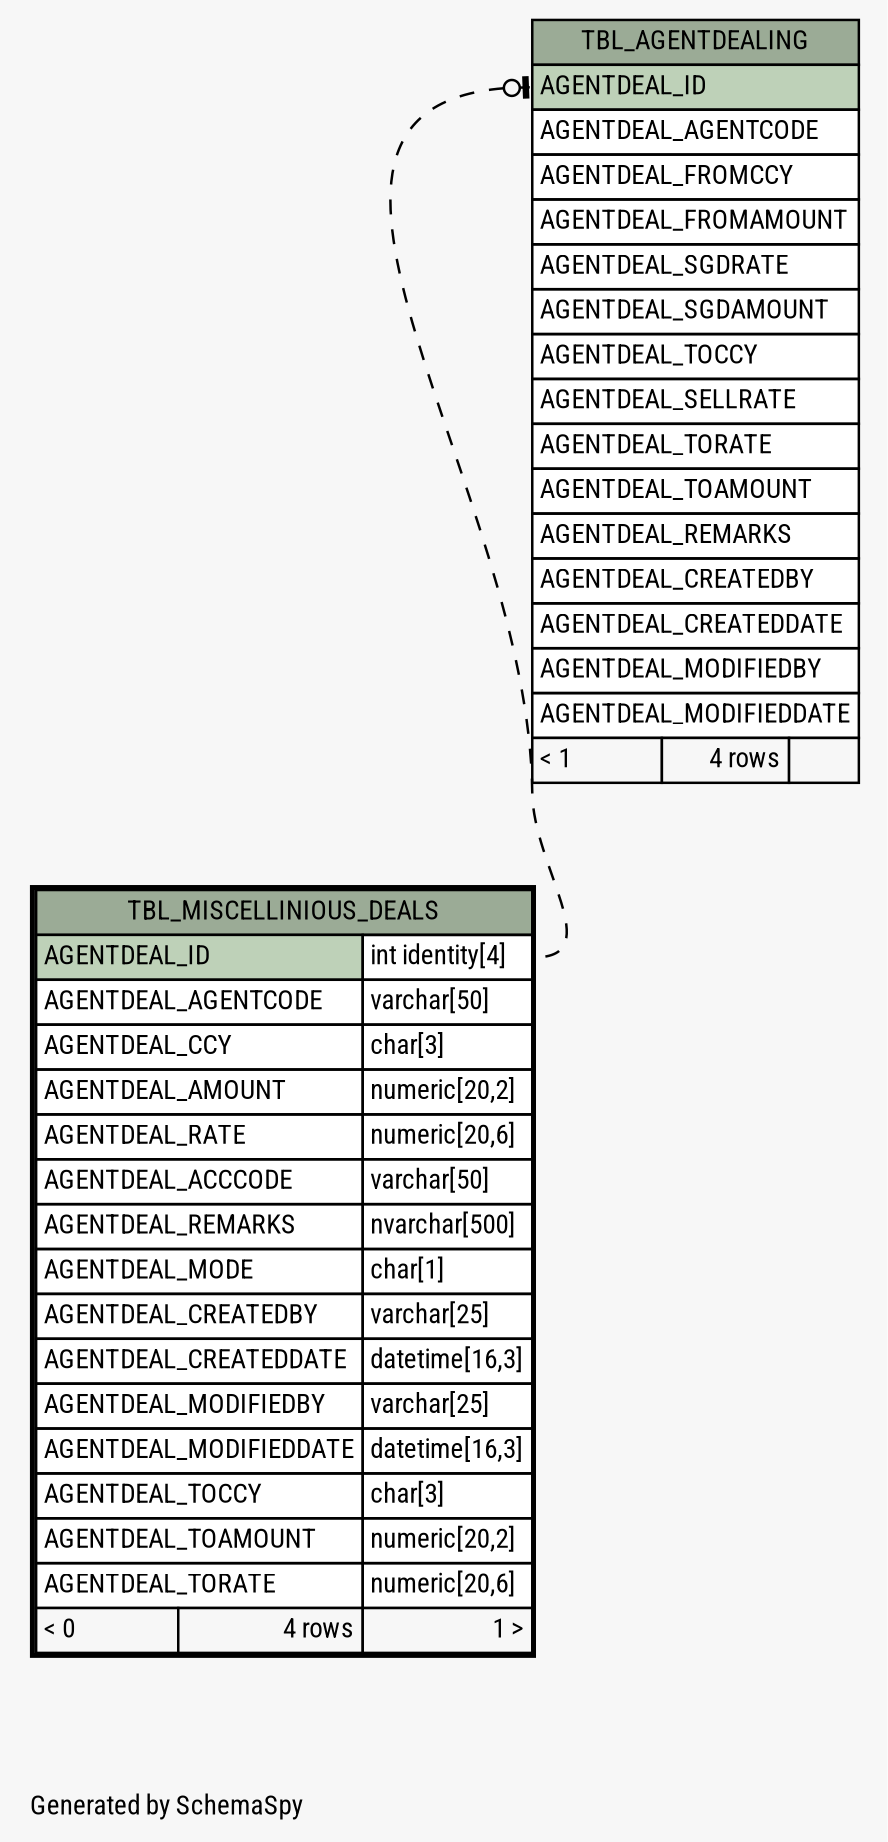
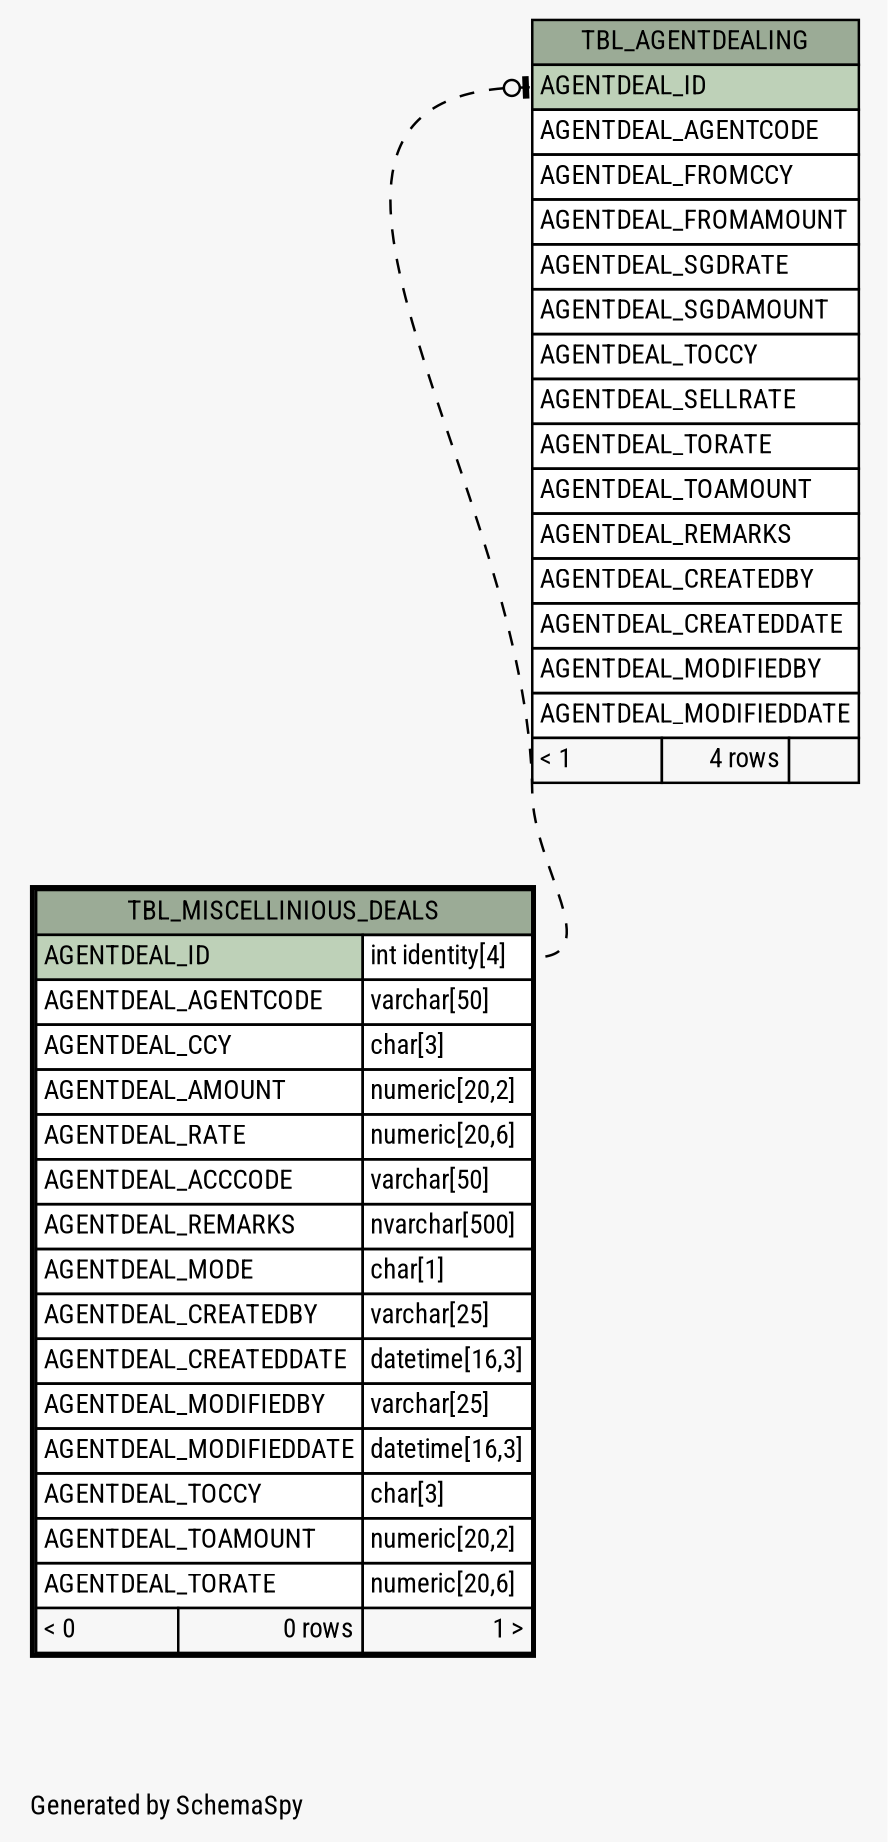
  digraph {
    bgcolor="#f7f7f7"
    fontname="Roboto Condensed"
    fontsize=11
    label="\nGenerated by SchemaSpy"
    labeljust=l
    nodesep=0.18
    rankdir=TB
    ranksep=0.46
    node [fontname="Roboto Condensed" fontsize=11 shape=plaintext]
    n1 [label=<     <TABLE BORDER="0" CELLBORDER="1" CELLSPACING="0" BGCOLOR="#ffffff">       <TR><TD COLSPAN="3" BGCOLOR="#9bab96" ALIGN="CENTER">TBL_AGENTDEALING</TD></TR>       <TR><TD PORT="AGENTDEAL_ID" COLSPAN="3" BGCOLOR="#bed1b8" ALIGN="LEFT">AGENTDEAL_ID</TD></TR>       <TR><TD PORT="AGENTDEAL_AGENTCODE" COLSPAN="3" ALIGN="LEFT">AGENTDEAL_AGENTCODE</TD></TR>       <TR><TD PORT="AGENTDEAL_FROMCCY" COLSPAN="3" ALIGN="LEFT">AGENTDEAL_FROMCCY</TD></TR>       <TR><TD PORT="AGENTDEAL_FROMAMOUNT" COLSPAN="3" ALIGN="LEFT">AGENTDEAL_FROMAMOUNT</TD></TR>       <TR><TD PORT="AGENTDEAL_SGDRATE" COLSPAN="3" ALIGN="LEFT">AGENTDEAL_SGDRATE</TD></TR>       <TR><TD PORT="AGENTDEAL_SGDAMOUNT" COLSPAN="3" ALIGN="LEFT">AGENTDEAL_SGDAMOUNT</TD></TR>       <TR><TD PORT="AGENTDEAL_TOCCY" COLSPAN="3" ALIGN="LEFT">AGENTDEAL_TOCCY</TD></TR>       <TR><TD PORT="AGENTDEAL_SELLRATE" COLSPAN="3" ALIGN="LEFT">AGENTDEAL_SELLRATE</TD></TR>       <TR><TD PORT="AGENTDEAL_TORATE" COLSPAN="3" ALIGN="LEFT">AGENTDEAL_TORATE</TD></TR>       <TR><TD PORT="AGENTDEAL_TOAMOUNT" COLSPAN="3" ALIGN="LEFT">AGENTDEAL_TOAMOUNT</TD></TR>       <TR><TD PORT="AGENTDEAL_REMARKS" COLSPAN="3" ALIGN="LEFT">AGENTDEAL_REMARKS</TD></TR>       <TR><TD PORT="AGENTDEAL_CREATEDBY" COLSPAN="3" ALIGN="LEFT">AGENTDEAL_CREATEDBY</TD></TR>       <TR><TD PORT="AGENTDEAL_CREATEDDATE" COLSPAN="3" ALIGN="LEFT">AGENTDEAL_CREATEDDATE</TD></TR>       <TR><TD PORT="AGENTDEAL_MODIFIEDBY" COLSPAN="3" ALIGN="LEFT">AGENTDEAL_MODIFIEDBY</TD></TR>       <TR><TD PORT="AGENTDEAL_MODIFIEDDATE" COLSPAN="3" ALIGN="LEFT">AGENTDEAL_MODIFIEDDATE</TD></TR>       <TR><TD ALIGN="LEFT" BGCOLOR="#f7f7f7">&lt; 1</TD><TD ALIGN="RIGHT" BGCOLOR="#f7f7f7">4 rows</TD><TD ALIGN="RIGHT" BGCOLOR="#f7f7f7">  </TD></TR>     </TABLE>>]
-   n2 [label=<     <TABLE BORDER="2" CELLBORDER="1" CELLSPACING="0" BGCOLOR="#ffffff">       <TR><TD COLSPAN="3" BGCOLOR="#9bab96" ALIGN="CENTER">TBL_MISCELLINIOUS_DEALS</TD></TR>       <TR><TD PORT="AGENTDEAL_ID" COLSPAN="2" BGCOLOR="#bed1b8" ALIGN="LEFT">AGENTDEAL_ID</TD><TD PORT="AGENTDEAL_ID.type" ALIGN="LEFT">int identity[4]</TD></TR>       <TR><TD PORT="AGENTDEAL_AGENTCODE" COLSPAN="2" ALIGN="LEFT">AGENTDEAL_AGENTCODE</TD><TD PORT="AGENTDEAL_AGENTCODE.type" ALIGN="LEFT">varchar[50]</TD></TR>       <TR><TD PORT="AGENTDEAL_CCY" COLSPAN="2" ALIGN="LEFT">AGENTDEAL_CCY</TD><TD PORT="AGENTDEAL_CCY.type" ALIGN="LEFT">char[3]</TD></TR>       <TR><TD PORT="AGENTDEAL_AMOUNT" COLSPAN="2" ALIGN="LEFT">AGENTDEAL_AMOUNT</TD><TD PORT="AGENTDEAL_AMOUNT.type" ALIGN="LEFT">numeric[20,2]</TD></TR>       <TR><TD PORT="AGENTDEAL_RATE" COLSPAN="2" ALIGN="LEFT">AGENTDEAL_RATE</TD><TD PORT="AGENTDEAL_RATE.type" ALIGN="LEFT">numeric[20,6]</TD></TR>       <TR><TD PORT="AGENTDEAL_ACCCODE" COLSPAN="2" ALIGN="LEFT">AGENTDEAL_ACCCODE</TD><TD PORT="AGENTDEAL_ACCCODE.type" ALIGN="LEFT">varchar[50]</TD></TR>       <TR><TD PORT="AGENTDEAL_REMARKS" COLSPAN="2" ALIGN="LEFT">AGENTDEAL_REMARKS</TD><TD PORT="AGENTDEAL_REMARKS.type" ALIGN="LEFT">nvarchar[500]</TD></TR>       <TR><TD PORT="AGENTDEAL_MODE" COLSPAN="2" ALIGN="LEFT">AGENTDEAL_MODE</TD><TD PORT="AGENTDEAL_MODE.type" ALIGN="LEFT">char[1]</TD></TR>       <TR><TD PORT="AGENTDEAL_CREATEDBY" COLSPAN="2" ALIGN="LEFT">AGENTDEAL_CREATEDBY</TD><TD PORT="AGENTDEAL_CREATEDBY.type" ALIGN="LEFT">varchar[25]</TD></TR>       <TR><TD PORT="AGENTDEAL_CREATEDDATE" COLSPAN="2" ALIGN="LEFT">AGENTDEAL_CREATEDDATE</TD><TD PORT="AGENTDEAL_CREATEDDATE.type" ALIGN="LEFT">datetime[16,3]</TD></TR>       <TR><TD PORT="AGENTDEAL_MODIFIEDBY" COLSPAN="2" ALIGN="LEFT">AGENTDEAL_MODIFIEDBY</TD><TD PORT="AGENTDEAL_MODIFIEDBY.type" ALIGN="LEFT">varchar[25]</TD></TR>       <TR><TD PORT="AGENTDEAL_MODIFIEDDATE" COLSPAN="2" ALIGN="LEFT">AGENTDEAL_MODIFIEDDATE</TD><TD PORT="AGENTDEAL_MODIFIEDDATE.type" ALIGN="LEFT">datetime[16,3]</TD></TR>       <TR><TD PORT="AGENTDEAL_TOCCY" COLSPAN="2" ALIGN="LEFT">AGENTDEAL_TOCCY</TD><TD PORT="AGENTDEAL_TOCCY.type" ALIGN="LEFT">char[3]</TD></TR>       <TR><TD PORT="AGENTDEAL_TOAMOUNT" COLSPAN="2" ALIGN="LEFT">AGENTDEAL_TOAMOUNT</TD><TD PORT="AGENTDEAL_TOAMOUNT.type" ALIGN="LEFT">numeric[20,2]</TD></TR>       <TR><TD PORT="AGENTDEAL_TORATE" COLSPAN="2" ALIGN="LEFT">AGENTDEAL_TORATE</TD><TD PORT="AGENTDEAL_TORATE.type" ALIGN="LEFT">numeric[20,6]</TD></TR>       <TR><TD ALIGN="LEFT" BGCOLOR="#f7f7f7">&lt; 0</TD><TD ALIGN="RIGHT" BGCOLOR="#f7f7f7">4 rows</TD><TD ALIGN="RIGHT" BGCOLOR="#f7f7f7">1 &gt;</TD></TR>     </TABLE>>]
+   n2 [label=<     <TABLE BORDER="2" CELLBORDER="1" CELLSPACING="0" BGCOLOR="#ffffff">       <TR><TD COLSPAN="3" BGCOLOR="#9bab96" ALIGN="CENTER">TBL_MISCELLINIOUS_DEALS</TD></TR>       <TR><TD PORT="AGENTDEAL_ID" COLSPAN="2" BGCOLOR="#bed1b8" ALIGN="LEFT">AGENTDEAL_ID</TD><TD PORT="AGENTDEAL_ID.type" ALIGN="LEFT">int identity[4]</TD></TR>       <TR><TD PORT="AGENTDEAL_AGENTCODE" COLSPAN="2" ALIGN="LEFT">AGENTDEAL_AGENTCODE</TD><TD PORT="AGENTDEAL_AGENTCODE.type" ALIGN="LEFT">varchar[50]</TD></TR>       <TR><TD PORT="AGENTDEAL_CCY" COLSPAN="2" ALIGN="LEFT">AGENTDEAL_CCY</TD><TD PORT="AGENTDEAL_CCY.type" ALIGN="LEFT">char[3]</TD></TR>       <TR><TD PORT="AGENTDEAL_AMOUNT" COLSPAN="2" ALIGN="LEFT">AGENTDEAL_AMOUNT</TD><TD PORT="AGENTDEAL_AMOUNT.type" ALIGN="LEFT">numeric[20,2]</TD></TR>       <TR><TD PORT="AGENTDEAL_RATE" COLSPAN="2" ALIGN="LEFT">AGENTDEAL_RATE</TD><TD PORT="AGENTDEAL_RATE.type" ALIGN="LEFT">numeric[20,6]</TD></TR>       <TR><TD PORT="AGENTDEAL_ACCCODE" COLSPAN="2" ALIGN="LEFT">AGENTDEAL_ACCCODE</TD><TD PORT="AGENTDEAL_ACCCODE.type" ALIGN="LEFT">varchar[50]</TD></TR>       <TR><TD PORT="AGENTDEAL_REMARKS" COLSPAN="2" ALIGN="LEFT">AGENTDEAL_REMARKS</TD><TD PORT="AGENTDEAL_REMARKS.type" ALIGN="LEFT">nvarchar[500]</TD></TR>       <TR><TD PORT="AGENTDEAL_MODE" COLSPAN="2" ALIGN="LEFT">AGENTDEAL_MODE</TD><TD PORT="AGENTDEAL_MODE.type" ALIGN="LEFT">char[1]</TD></TR>       <TR><TD PORT="AGENTDEAL_CREATEDBY" COLSPAN="2" ALIGN="LEFT">AGENTDEAL_CREATEDBY</TD><TD PORT="AGENTDEAL_CREATEDBY.type" ALIGN="LEFT">varchar[25]</TD></TR>       <TR><TD PORT="AGENTDEAL_CREATEDDATE" COLSPAN="2" ALIGN="LEFT">AGENTDEAL_CREATEDDATE</TD><TD PORT="AGENTDEAL_CREATEDDATE.type" ALIGN="LEFT">datetime[16,3]</TD></TR>       <TR><TD PORT="AGENTDEAL_MODIFIEDBY" COLSPAN="2" ALIGN="LEFT">AGENTDEAL_MODIFIEDBY</TD><TD PORT="AGENTDEAL_MODIFIEDBY.type" ALIGN="LEFT">varchar[25]</TD></TR>       <TR><TD PORT="AGENTDEAL_MODIFIEDDATE" COLSPAN="2" ALIGN="LEFT">AGENTDEAL_MODIFIEDDATE</TD><TD PORT="AGENTDEAL_MODIFIEDDATE.type" ALIGN="LEFT">datetime[16,3]</TD></TR>       <TR><TD PORT="AGENTDEAL_TOCCY" COLSPAN="2" ALIGN="LEFT">AGENTDEAL_TOCCY</TD><TD PORT="AGENTDEAL_TOCCY.type" ALIGN="LEFT">char[3]</TD></TR>       <TR><TD PORT="AGENTDEAL_TOAMOUNT" COLSPAN="2" ALIGN="LEFT">AGENTDEAL_TOAMOUNT</TD><TD PORT="AGENTDEAL_TOAMOUNT.type" ALIGN="LEFT">numeric[20,2]</TD></TR>       <TR><TD PORT="AGENTDEAL_TORATE" COLSPAN="2" ALIGN="LEFT">AGENTDEAL_TORATE</TD><TD PORT="AGENTDEAL_TORATE.type" ALIGN="LEFT">numeric[20,6]</TD></TR>       <TR><TD ALIGN="LEFT" BGCOLOR="#f7f7f7">&lt; 0</TD><TD ALIGN="RIGHT" BGCOLOR="#f7f7f7">0 rows</TD><TD ALIGN="RIGHT" BGCOLOR="#f7f7f7">1 &gt;</TD></TR>     </TABLE>>]
    n1 -> n2 [arrowhead=none arrowsize=0.8 arrowtail=teeodot dir=back headport="AGENTDEAL_ID.type:e" style=dashed tailport="AGENTDEAL_ID:w" fontname="Roboto Condensed"]
  }
